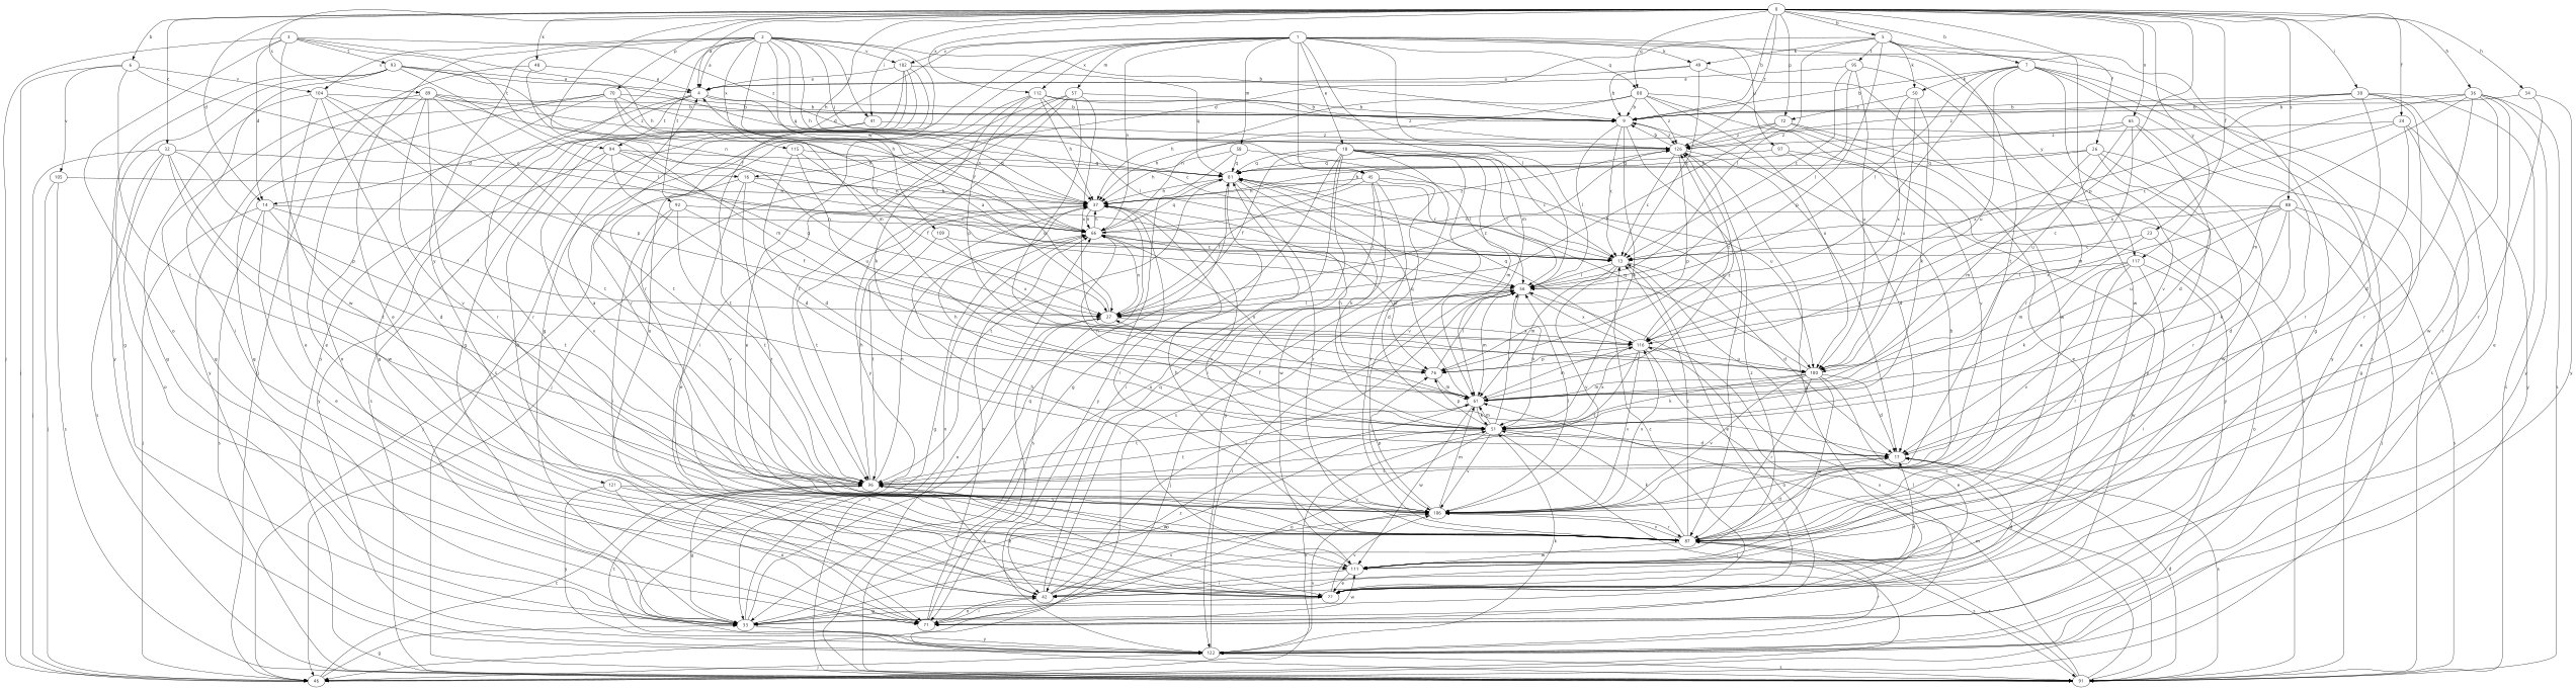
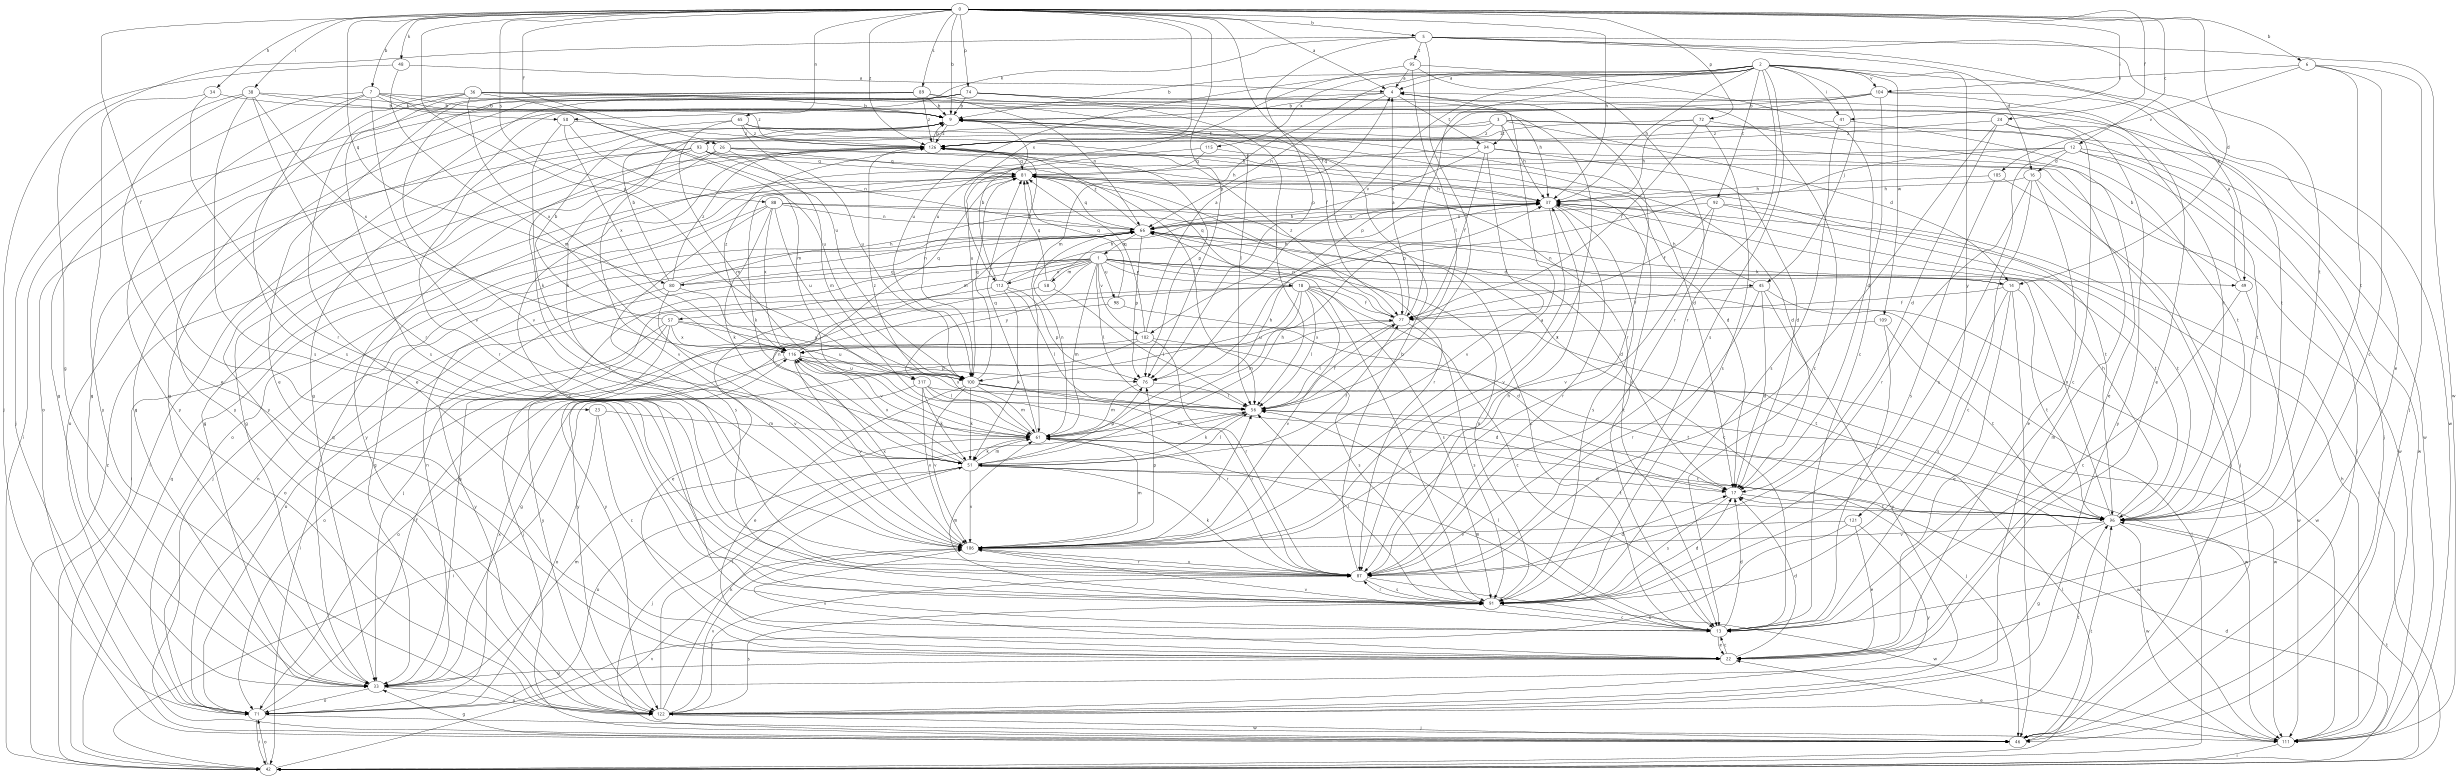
  strict digraph {
    fontname=Ubuntu
    node [fontname=Ubuntu]
    edge [fontname=Ubuntu]
    0
    4
    5
    6
    7
    9
-   12 [label=32]
+   12
    14
    23
    24
    26
    27
    34
    36
    37
    38
    41
    48
    65
    72
-   74 [label=70]
+   74
    76
    80
    88
    89
    112
-   117
+   117 [label=317]
    126
    33
    66
    87
    94
    49
    56
    111
    16
    50
    95
    96
    104
    46
    13
    105
    91
    100
    42
    106
    122
    51
    71
    22
    61
    17
    81
    116
    1
    18
    45
    57
    58
-   97
+   97 [label=98]
    102
    2
    92
    109
    115
    121
    3
    93
    0 -> 4 [label=a]
    0 -> 5 [label=b]
    0 -> 6 [label=b]
    0 -> 7 [label=b]
    0 -> 9 [label=b]
    0 -> 12 [label=c]
    0 -> 14 [label=d]
    0 -> 23 [label=f]
    0 -> 24 [label=f]
    0 -> 26 [label=f]
    0 -> 27 [label=f]
    0 -> 34 [label=h]
-   0 -> 36 [label=h]
    0 -> 37 [label=h]
    0 -> 38 [label=i]
    0 -> 41 [label=i]
    0 -> 48 [label=k]
    0 -> 65 [label=n]
    0 -> 72 [label=p]
    0 -> 74 [label=p]
    0 -> 76 [label=p]
    0 -> 80 [label=q]
    0 -> 88 [label=s]
    0 -> 89 [label=s]
    0 -> 112 [label=x]
    0 -> 117 [label=y]
    0 -> 126 [label=z]
    4 -> 9 [label=b]
    4 -> 33 [label=g]
    4 -> 66 [label=n]
    4 -> 87 [label=r]
    4 -> 94 [label=t]
    5 -> 76 [label=p]
    5 -> 33 [label=g]
    5 -> 49 [label=k]
    5 -> 56 [label=l]
    5 -> 111 [label=w]
    5 -> 16 [label=d]
    5 -> 50 [label=k]
    5 -> 95 [label=t]
    5 -> 96 [label=t]
    6 -> 96 [label=t]
    6 -> 104 [label=v]
    6 -> 46 [label=j]
    6 -> 13 [label=c]
    6 -> 105 [label=v]
    7 -> 9 [label=b]
    7 -> 27 [label=f]
-   7 -> 56 [label=l]
    7 -> 50 [label=k]
    7 -> 91 [label=s]
    7 -> 100 [label=u]
    7 -> 42 [label=i]
    7 -> 106 [label=v]
    7 -> 122 [label=y]
    9 -> 126 [label=z]
    9 -> 87 [label=r]
    9 -> 56 [label=l]
    9 -> 13 [label=c]
    9 -> 51 [label=k]
    12 -> 76 [label=p]
    12 -> 111 [label=w]
    12 -> 16 [label=d]
    12 -> 96 [label=t]
    12 -> 46 [label=j]
    12 -> 91 [label=s]
    12 -> 71 [label=o]
    14 -> 27 [label=f]
    14 -> 66 [label=n]
    14 -> 96 [label=t]
    14 -> 46 [label=j]
    14 -> 91 [label=s]
    14 -> 22 [label=e]
    23 -> 13 [label=c]
    23 -> 71 [label=o]
    23 -> 61 [label=m]
    24 -> 126 [label=z]
    24 -> 87 [label=r]
    24 -> 13 [label=c]
    24 -> 122 [label=y]
    24 -> 17 [label=d]
    26 -> 37 [label=h]
    26 -> 87 [label=r]
    26 -> 111 [label=w]
    26 -> 106 [label=v]
    26 -> 61 [label=m]
    26 -> 81 [label=q]
    27 -> 4 [label=a]
    27 -> 126 [label=z]
    27 -> 66 [label=n]
    27 -> 56 [label=l]
    27 -> 91 [label=s]
    27 -> 116 [label=x]
    34 -> 9 [label=b]
    34 -> 87 [label=r]
    34 -> 122 [label=y]
    36 -> 9 [label=b]
    36 -> 87 [label=r]
    36 -> 111 [label=w]
    36 -> 91 [label=s]
    36 -> 122 [label=y]
    36 -> 22 [label=e]
    36 -> 61 [label=m]
    36 -> 116 [label=x]
    37 -> 66 [label=n]
    37 -> 87 [label=r]
    37 -> 96 [label=t]
    37 -> 91 [label=s]
    37 -> 106 [label=v]
    38 -> 9 [label=b]
    38 -> 126 [label=z]
    38 -> 87 [label=r]
    38 -> 46 [label=j]
    38 -> 91 [label=s]
    38 -> 22 [label=e]
    38 -> 116 [label=x]
    41 -> 126 [label=z]
    41 -> 96 [label=t]
    41 -> 91 [label=s]
    48 -> 4 [label=a]
    48 -> 46 [label=j]
    48 -> 61 [label=m]
    65 -> 37 [label=h]
    65 -> 126 [label=z]
    65 -> 33 [label=g]
    65 -> 100 [label=u]
    65 -> 61 [label=m]
    65 -> 17 [label=d]
    72 -> 27 [label=f]
    72 -> 37 [label=h]
    72 -> 126 [label=z]
    72 -> 91 [label=s]
    72 -> 22 [label=e]
    74 -> 9 [label=b]
    74 -> 37 [label=h]
    74 -> 33 [label=g]
    74 -> 56 [label=l]
    74 -> 13 [label=c]
    74 -> 122 [label=y]
    74 -> 71 [label=o]
    76 -> 56 [label=l]
    76 -> 61 [label=m]
    80 -> 9 [label=b]
    80 -> 37 [label=h]
    80 -> 126 [label=z]
    80 -> 66 [label=n]
    80 -> 100 [label=u]
    80 -> 106 [label=v]
    80 -> 122 [label=y]
    88 -> 66 [label=n]
    88 -> 46 [label=j]
    88 -> 13 [label=c]
    88 -> 91 [label=s]
    88 -> 100 [label=u]
    88 -> 51 [label=k]
    88 -> 17 [label=d]
    88 -> 116 [label=x]
    89 -> 9 [label=b]
    89 -> 126 [label=z]
    89 -> 33 [label=g]
    89 -> 66 [label=n]
-   89 -> 87 [label=r]
    89 -> 96 [label=t]
    89 -> 106 [label=v]
    89 -> 22 [label=e]
    112 -> 9 [label=b]
    112 -> 37 [label=h]
    112 -> 76 [label=p]
    112 -> 126 [label=z]
    112 -> 56 [label=l]
    112 -> 51 [label=k]
    112 -> 22 [label=e]
    117 -> 87 [label=r]
    117 -> 56 [label=l]
    117 -> 111 [label=w]
    117 -> 42 [label=i]
    117 -> 106 [label=v]
    117 -> 51 [label=k]
    126 -> 9 [label=b]
    126 -> 76 [label=p]
    126 -> 33 [label=g]
    126 -> 13 [label=c]
-   126 -> 17 [label=i]
+   126 -> 17 [label=d]
    126 -> 81 [label=q]
    33 -> 66 [label=n]
    33 -> 122 [label=y]
-   33 -> 51 [label=o]
-   33 -> 61 [label=z]
+   33 -> 71 [label=o]
+   33 -> 61 [label=m]
    33 -> 81 [label=q]
    66 -> 37 [label=h]
    66 -> 76 [label=p]
    66 -> 126 [label=z]
    66 -> 33 [label=g]
    66 -> 13 [label=c]
    66 -> 81 [label=q]
    87 -> 9 [label=b]
    87 -> 37 [label=h]
    87 -> 111 [label=w]
-   87 -> 13 [label=c]
    87 -> 91 [label=s]
    87 -> 106 [label=v]
    87 -> 51 [label=k]
    87 -> 17 [label=d]
-   94 -> 27 [label=q]
+   94 -> 27 [label=f]
    94 -> 66 [label=n]
    94 -> 106 [label=v]
-   94 -> 122 [label=y]
+   94 -> 122 [label=m]
    94 -> 17 [label=d]
    94 -> 81 [label=q]
    49 -> 4 [label=a]
    49 -> 9 [label=b]
    49 -> 111 [label=w]
    49 -> 13 [label=c]
    56 -> 27 [label=f]
    56 -> 46 [label=j]
    56 -> 51 [label=k]
    56 -> 61 [label=m]
    56 -> 116 [label=x]
    111 -> 37 [label=h]
    111 -> 42 [label=i]
    111 -> 22 [label=e]
    16 -> 37 [label=h]
    16 -> 87 [label=r]
    16 -> 46 [label=j]
    16 -> 13 [label=c]
    16 -> 22 [label=e]
-   50 -> 72 [label=z]
+   50 -> 126 [label=z]
    50 -> 100 [label=u]
    50 -> 51 [label=k]
    50 -> 116 [label=x]
    95 -> 4 [label=a]
    95 -> 87 [label=r]
    95 -> 56 [label=l]
    95 -> 13 [label=c]
    95 -> 100 [label=u]
    96 -> 37 [label=h]
    96 -> 33 [label=g]
    96 -> 66 [label=n]
    96 -> 111 [label=w]
    96 -> 106 [label=v]
    104 -> 9 [label=b]
    104 -> 76 [label=p]
    104 -> 33 [label=g]
    104 -> 96 [label=t]
    104 -> 22 [label=e]
-   104 -> 87 [label=d]
+   104 -> 17 [label=d]
    46 -> 33 [label=g]
    46 -> 96 [label=t]
-   46 -> 51 [label=k]
    13 -> 56 [label=l]
    13 -> 106 [label=v]
    13 -> 22 [label=e]
    13 -> 61 [label=m]
    13 -> 17 [label=d]
    105 -> 37 [label=h]
    105 -> 46 [label=j]
    105 -> 91 [label=s]
    91 -> 66 [label=n]
    91 -> 87 [label=r]
    91 -> 56 [label=l]
    91 -> 13 [label=c]
    91 -> 61 [label=m]
    91 -> 17 [label=d]
    100 -> 87 [label=r]
    100 -> 111 [label=w]
    100 -> 106 [label=v]
    100 -> 51 [label=k]
    100 -> 22 [label=e]
    100 -> 61 [label=m]
    100 -> 17 [label=d]
    100 -> 81 [label=q]
    42 -> 126 [label=z]
    42 -> 56 [label=l]
    42 -> 96 [label=t]
    42 -> 106 [label=v]
    42 -> 71 [label=o]
    42 -> 17 [label=d]
    42 -> 81 [label=q]
    106 -> 4 [label=a]
    106 -> 76 [label=p]
    106 -> 87 [label=r]
    106 -> 56 [label=l]
    106 -> 61 [label=m]
    106 -> 116 [label=x]
    122 -> 87 [label=r]
    122 -> 56 [label=l]
    122 -> 96 [label=t]
    122 -> 46 [label=j]
    122 -> 91 [label=s]
    122 -> 106 [label=v]
    122 -> 51 [label=k]
    51 -> 27 [label=f]
    51 -> 37 [label=h]
    51 -> 76 [label=p]
    51 -> 66 [label=n]
    51 -> 56 [label=l]
    51 -> 96 [label=t]
    51 -> 46 [label=j]
    51 -> 106 [label=v]
    51 -> 71 [label=o]
    51 -> 61 [label=m]
    51 -> 17 [label=d]
    51 -> 116 [label=x]
    71 -> 27 [label=f]
    71 -> 66 [label=n]
    71 -> 111 [label=w]
    71 -> 42 [label=i]
    71 -> 116 [label=x]
    22 -> 33 [label=g]
    22 -> 13 [label=c]
    22 -> 106 [label=v]
    22 -> 17 [label=d]
    61 -> 37 [label=h]
    61 -> 126 [label=z]
    61 -> 66 [label=n]
    61 -> 111 [label=w]
    61 -> 96 [label=t]
    61 -> 51 [label=k]
    61 -> 81 [label=q]
    17 -> 96 [label=t]
    17 -> 91 [label=s]
    81 -> 37 [label=h]
    81 -> 87 [label=r]
    81 -> 96 [label=t]
    81 -> 13 [label=c]
    81 -> 42 [label=i]
    81 -> 51 [label=k]
    116 -> 76 [label=p]
    116 -> 126 [label=z]
    116 -> 96 [label=t]
    116 -> 100 [label=u]
    116 -> 106 [label=v]
    116 -> 71 [label=o]
-   116 -> 61 [label=m]
+   116 -> 61 [label=v]
    116 -> 81 [label=q]
    1 -> 14 [label=d]
    1 -> 80 [label=q]
    1 -> 112 [label=x]
    1 -> 117 [label=y]
    1 -> 33 [label=g]
-   1 -> 66 [label=n]
+   66 -> 1 [label=n]
    1 -> 49 [label=k]
    1 -> 56 [label=l]
    1 -> 91 [label=s]
    1 -> 71 [label=o]
    1 -> 61 [label=m]
    1 -> 18 [label=e]
    1 -> 45 [label=j]
    1 -> 57 [label=m]
    1 -> 58 [label=m]
    1 -> 97 [label=u]
    1 -> 102 [label=v]
    18 -> 27 [label=f]
-   18 -> 33 [label=g]
+   18 -> 33 [label=j]
    18 -> 56 [label=l]
    18 -> 13 [label=c]
    18 -> 91 [label=s]
    18 -> 100 [label=u]
    18 -> 42 [label=i]
    18 -> 106 [label=v]
    18 -> 71 [label=o]
    18 -> 61 [label=m]
    18 -> 81 [label=q]
    45 -> 27 [label=f]
    45 -> 37 [label=h]
    45 -> 87 [label=r]
    45 -> 111 [label=w]
    45 -> 122 [label=y]
    45 -> 17 [label=d]
    57 -> 9 [label=b]
    57 -> 96 [label=t]
    57 -> 46 [label=j]
    57 -> 100 [label=u]
    57 -> 42 [label=i]
    57 -> 122 [label=y]
    57 -> 116 [label=x]
    58 -> 37 [label=h]
    58 -> 56 [label=l]
    58 -> 122 [label=y]
    58 -> 81 [label=q]
    97 -> 122 [label=y]
    97 -> 17 [label=d]
    97 -> 81 [label=q]
    102 -> 4 [label=a]
    102 -> 33 [label=g]
    102 -> 87 [label=r]
    102 -> 91 [label=s]
    102 -> 71 [label=o]
    102 -> 81 [label=q]
    2 -> 4 [label=a]
    2 -> 9 [label=b]
    2 -> 27 [label=f]
    2 -> 37 [label=h]
    2 -> 41 [label=i]
    2 -> 87 [label=r]
    2 -> 104 [label=v]
    2 -> 91 [label=s]
-   45 -> 100 [label=u]
+   2 -> 100 [label=u]
    2 -> 22 [label=e]
    2 -> 61 [label=m]
    2 -> 45 [label=j]
    2 -> 102 [label=v]
    2 -> 92 [label=t]
    2 -> 109 [label=w]
    2 -> 115 [label=x]
    2 -> 121 [label=y]
    92 -> 27 [label=f]
    92 -> 66 [label=n]
    92 -> 96 [label=t]
    92 -> 42 [label=i]
    92 -> 106 [label=v]
    109 -> 96 [label=t]
    109 -> 13 [label=c]
    109 -> 116 [label=x]
-   115 -> 27 [label=f]
    115 -> 100 [label=u]
    115 -> 17 [label=d]
    115 -> 81 [label=q]
    121 -> 106 [label=v]
    121 -> 122 [label=y]
    121 -> 71 [label=o]
    121 -> 22 [label=e]
    3 -> 14 [label=d]
    3 -> 37 [label=h]
    3 -> 126 [label=z]
    3 -> 94 [label=t]
    3 -> 111 [label=w]
    3 -> 46 [label=j]
    3 -> 71 [label=o]
    3 -> 93 [label=t]
-   93 -> 4 [label=a]
    93 -> 33 [label=g]
    93 -> 66 [label=n]
    93 -> 56 [label=l]
    93 -> 42 [label=i]
    93 -> 122 [label=y]
    93 -> 81 [label=q]
  }
